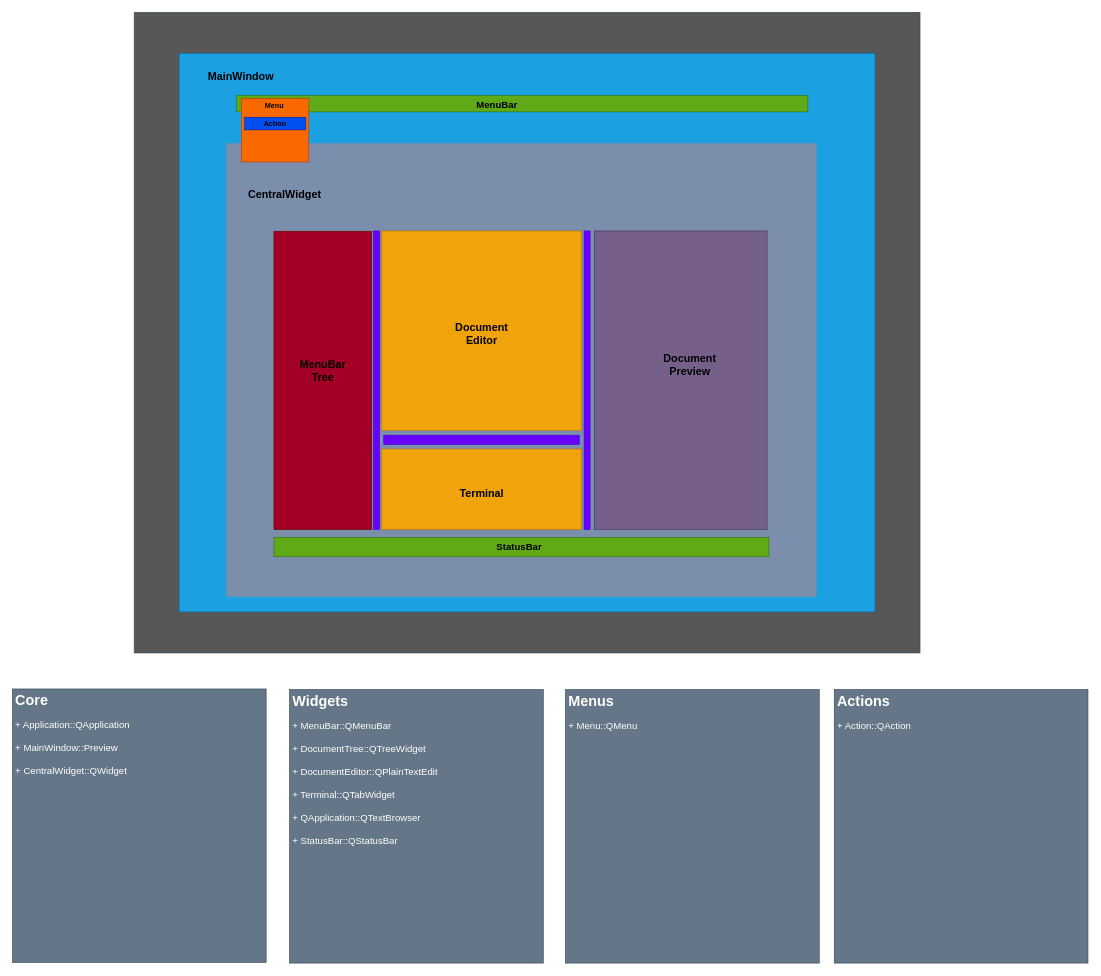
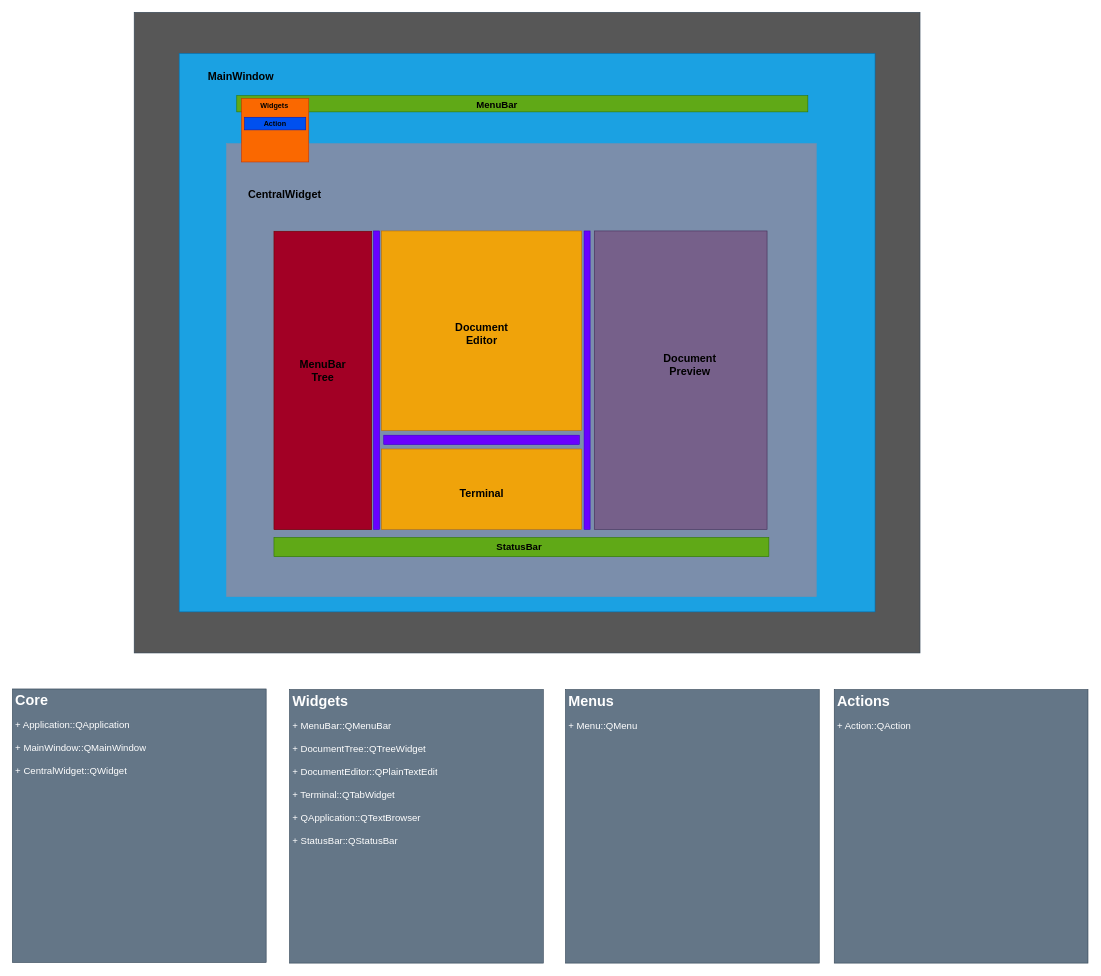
  <mxCell id="0" />
  <mxCell id="1" parent="0" />
  <mxCell id="2" value="" style="group" parent="1" vertex="1" connectable="0"><mxGeometry x="223" y="20" width="1310" height="1068" as="geometry" /></mxCell>
  <mxCell id="3" value="" style="rounded=0;whiteSpace=wrap;html=1;fillColor=#575757;fontColor=#ffffff;strokeColor=#314354;" parent="2" vertex="1"><mxGeometry width="1310" height="1068" as="geometry" /></mxCell>
  <mxCell id="4" value="" style="group" parent="2" vertex="1" connectable="0"><mxGeometry x="75" y="68.5" width="1160" height="931" as="geometry" /></mxCell>
  <mxCell id="5" value="" style="rounded=0;whiteSpace=wrap;html=1;fillColor=#1ba1e2;fontColor=#ffffff;strokeColor=#006EAF;" parent="4" vertex="1"><mxGeometry width="1160" height="931" as="geometry" /></mxCell>
  <mxCell id="6" value="&lt;font style=&quot;font-size: 18px;&quot;&gt;&lt;b&gt;MainWindow&lt;/b&gt;&lt;/font&gt;" style="text;html=1;strokeColor=none;fillColor=none;align=center;verticalAlign=middle;whiteSpace=wrap;rounded=0;" parent="4" vertex="1"><mxGeometry x="33" y="22" width="140" height="33" as="geometry" /></mxCell>
  <mxCell id="7" value="" style="group" parent="4" vertex="1" connectable="0"><mxGeometry x="79" y="150.5" width="983" height="755" as="geometry" /></mxCell>
  <mxCell id="8" value="" style="group" parent="7" vertex="1" connectable="0"><mxGeometry width="983" height="755" as="geometry" /></mxCell>
  <mxCell id="9" value="" style="rounded=0;whiteSpace=wrap;html=1;fillColor=#7B8EAB;strokeColor=#7B8EAB;" parent="8" vertex="1"><mxGeometry width="983" height="755" as="geometry" /></mxCell>
  <mxCell id="10" value="&lt;font style=&quot;font-size: 18px;&quot;&gt;&lt;b&gt;CentralWidget&lt;/b&gt;&lt;/font&gt;" style="text;html=1;strokeColor=none;fillColor=none;align=center;verticalAlign=middle;whiteSpace=wrap;rounded=0;" parent="8" vertex="1"><mxGeometry x="27.995" y="69.003" width="138.451" height="32.315" as="geometry" /></mxCell>
  <mxCell id="11" value="" style="rounded=0;whiteSpace=wrap;html=1;fillColor=#a20025;fontColor=#ffffff;strokeColor=#6F0000;" parent="8" vertex="1"><mxGeometry x="79" y="146" width="163" height="497.5" as="geometry" /></mxCell>
  <mxCell id="12" value="&lt;font style=&quot;font-size: 18px;&quot;&gt;&lt;b&gt;MenuBar Tree&lt;/b&gt;&lt;/font&gt;" style="text;html=1;strokeColor=none;fillColor=none;align=center;verticalAlign=middle;whiteSpace=wrap;rounded=0;" parent="8" vertex="1"><mxGeometry x="107" y="353" width="107" height="51" as="geometry" /></mxCell>
  <mxCell id="13" value="" style="rounded=0;whiteSpace=wrap;html=1;fillColor=#6a00ff;fontColor=#ffffff;strokeColor=#3700CC;" parent="8" vertex="1"><mxGeometry x="245" y="145.5" width="10" height="497.5" as="geometry" /></mxCell>
  <mxCell id="14" value="" style="rounded=0;whiteSpace=wrap;html=1;fillColor=#f0a30a;fontColor=#000000;strokeColor=#BD7000;" parent="8" vertex="1"><mxGeometry x="258" y="145.5" width="334" height="332.5" as="geometry" /></mxCell>
  <mxCell id="15" value="&lt;font style=&quot;font-size: 18px;&quot;&gt;&lt;b&gt;Document Editor&lt;/b&gt;&lt;/font&gt;" style="text;html=1;strokeColor=none;fillColor=none;align=center;verticalAlign=middle;whiteSpace=wrap;rounded=0;" parent="8" vertex="1"><mxGeometry x="370.5" y="283" width="109" height="70" as="geometry" /></mxCell>
  <mxCell id="16" value="" style="rounded=0;whiteSpace=wrap;html=1;fillColor=#6a00ff;fontColor=#ffffff;strokeColor=#3700CC;" parent="8" vertex="1"><mxGeometry x="596" y="145.5" width="10" height="497.5" as="geometry" /></mxCell>
  <mxCell id="17" value="" style="rounded=0;whiteSpace=wrap;html=1;fillColor=#76608a;fontColor=#ffffff;strokeColor=#432D57;" parent="8" vertex="1"><mxGeometry x="613" y="145.5" width="288" height="497.5" as="geometry" /></mxCell>
  <mxCell id="18" value="&lt;font style=&quot;font-size: 18px;&quot;&gt;&lt;b&gt;Document Preview&lt;/b&gt;&lt;/font&gt;" style="text;html=1;strokeColor=none;fillColor=none;align=center;verticalAlign=middle;whiteSpace=wrap;rounded=0;" parent="8" vertex="1"><mxGeometry x="711.5" y="325.5" width="121" height="87" as="geometry" /></mxCell>
  <mxCell id="19" value="" style="rounded=0;whiteSpace=wrap;html=1;fillColor=#60a917;fontColor=#ffffff;strokeColor=#2D7600;" parent="8" vertex="1"><mxGeometry x="79" y="656.5" width="825" height="32" as="geometry" /></mxCell>
  <mxCell id="20" value="&lt;font style=&quot;font-size: 16px;&quot;&gt;&lt;b&gt;StatusBar&lt;/b&gt;&lt;/font&gt;" style="text;html=1;strokeColor=none;fillColor=none;align=center;verticalAlign=middle;whiteSpace=wrap;rounded=0;" parent="8" vertex="1"><mxGeometry x="441" y="656.5" width="94" height="30" as="geometry" /></mxCell>
  <mxCell id="21" value="" style="rounded=0;whiteSpace=wrap;html=1;fillColor=#f0a30a;fontColor=#000000;strokeColor=#BD7000;" parent="8" vertex="1"><mxGeometry x="258" y="509" width="334" height="134" as="geometry" /></mxCell>
  <mxCell id="22" value="&lt;font style=&quot;font-size: 18px;&quot;&gt;&lt;b&gt;Terminal&lt;/b&gt;&lt;/font&gt;" style="text;html=1;strokeColor=none;fillColor=none;align=center;verticalAlign=middle;whiteSpace=wrap;rounded=0;" parent="8" vertex="1"><mxGeometry x="370.5" y="548.5" width="109" height="70" as="geometry" /></mxCell>
  <mxCell id="23" value="" style="rounded=0;whiteSpace=wrap;html=1;fillColor=#6a00ff;fontColor=#ffffff;strokeColor=#3700CC;" parent="8" vertex="1"><mxGeometry x="262" y="486" width="326" height="15.5" as="geometry" /></mxCell>
  <mxCell id="24" value="" style="rounded=0;whiteSpace=wrap;html=1;fillColor=#60a917;fontColor=#ffffff;strokeColor=#2D7600;" parent="4" vertex="1"><mxGeometry x="96" y="70.5" width="952" height="27" as="geometry" /></mxCell>
  <mxCell id="25" value="" style="rounded=0;whiteSpace=wrap;html=1;fillColor=#fa6800;fontColor=#000000;strokeColor=#C73500;" parent="4" vertex="1"><mxGeometry x="104" y="75.5" width="112" height="105.5" as="geometry" /></mxCell>
  <mxCell id="26" value="" style="rounded=0;whiteSpace=wrap;html=1;fillColor=#0050ef;fontColor=#ffffff;strokeColor=#001DBC;" parent="4" vertex="1"><mxGeometry x="109" y="106.5" width="102" height="21" as="geometry" /></mxCell>
  <mxCell id="27" value="&lt;b&gt;Action&lt;/b&gt;" style="text;html=1;strokeColor=none;fillColor=none;align=center;verticalAlign=middle;whiteSpace=wrap;rounded=0;" parent="4" vertex="1"><mxGeometry x="130" y="102" width="60" height="30" as="geometry" /></mxCell>
- <mxCell id="28" value="&lt;b&gt;Menu&lt;/b&gt;" style="text;html=1;strokeColor=none;fillColor=none;align=center;verticalAlign=middle;whiteSpace=wrap;rounded=0;" parent="4" vertex="1"><mxGeometry x="129" y="77.5" width="60" height="20" as="geometry" /></mxCell>
+ <mxCell id="28" value="&lt;b&gt;Widgets&lt;/b&gt;" style="text;html=1;strokeColor=none;fillColor=none;align=center;verticalAlign=middle;whiteSpace=wrap;rounded=0;" parent="4" vertex="1"><mxGeometry x="129" y="77.5" width="60" height="20" as="geometry" /></mxCell>
  <mxCell id="29" value="&lt;font style=&quot;font-size: 16px;&quot;&gt;&lt;b&gt;MenuBar&lt;/b&gt;&lt;/font&gt;" style="text;html=1;strokeColor=none;fillColor=none;align=center;verticalAlign=middle;whiteSpace=wrap;rounded=0;" parent="4" vertex="1"><mxGeometry x="483" y="70.5" width="94" height="30" as="geometry" /></mxCell>
- <mxCell id="30" value="&lt;h1&gt;Core&lt;/h1&gt;&lt;div style=&quot;font-size: 16px;&quot;&gt;&lt;font style=&quot;font-size: 16px;&quot;&gt;+ Application::QApplication&lt;/font&gt;&lt;/div&gt;&lt;div style=&quot;font-size: 16px;&quot;&gt;&lt;font style=&quot;font-size: 16px;&quot;&gt;&lt;br&gt;&lt;/font&gt;&lt;/div&gt;&lt;div style=&quot;font-size: 16px;&quot;&gt;&lt;font style=&quot;font-size: 16px;&quot;&gt;+ MainWindow::Preview&lt;/font&gt;&lt;/div&gt;&lt;div style=&quot;font-size: 16px;&quot;&gt;&lt;font style=&quot;font-size: 16px;&quot;&gt;&lt;br&gt;&lt;/font&gt;&lt;/div&gt;&lt;div style=&quot;font-size: 16px;&quot;&gt;&lt;span style=&quot;background-color: initial;&quot;&gt;+ CentralWidget::QWidget&lt;/span&gt;&lt;br&gt;&lt;/div&gt;&lt;div&gt;&lt;br&gt;&lt;/div&gt;" style="text;html=1;strokeColor=#314354;fillColor=#647687;spacing=5;spacingTop=-20;whiteSpace=wrap;overflow=hidden;rounded=0;fontColor=#ffffff;" parent="1" vertex="1"><mxGeometry x="20" y="1148" width="423" height="456" as="geometry" /></mxCell>
+ <mxCell id="30" value="&lt;h1&gt;Core&lt;/h1&gt;&lt;div style=&quot;font-size: 16px;&quot;&gt;&lt;font style=&quot;font-size: 16px;&quot;&gt;+ Application::QApplication&lt;/font&gt;&lt;/div&gt;&lt;div style=&quot;font-size: 16px;&quot;&gt;&lt;font style=&quot;font-size: 16px;&quot;&gt;&lt;br&gt;&lt;/font&gt;&lt;/div&gt;&lt;div style=&quot;font-size: 16px;&quot;&gt;&lt;font style=&quot;font-size: 16px;&quot;&gt;+ MainWindow::QMainWindow&lt;/font&gt;&lt;/div&gt;&lt;div style=&quot;font-size: 16px;&quot;&gt;&lt;font style=&quot;font-size: 16px;&quot;&gt;&lt;br&gt;&lt;/font&gt;&lt;/div&gt;&lt;div style=&quot;font-size: 16px;&quot;&gt;&lt;span style=&quot;background-color: initial;&quot;&gt;+ CentralWidget::QWidget&lt;/span&gt;&lt;br&gt;&lt;/div&gt;&lt;div&gt;&lt;br&gt;&lt;/div&gt;" style="text;html=1;strokeColor=#314354;fillColor=#647687;spacing=5;spacingTop=-20;whiteSpace=wrap;overflow=hidden;rounded=0;fontColor=#ffffff;" parent="1" vertex="1"><mxGeometry x="20" y="1148" width="423" height="456" as="geometry" /></mxCell>
  <mxCell id="31" value="&lt;h1&gt;Widgets&lt;/h1&gt;&lt;div style=&quot;font-size: 16px;&quot;&gt;&lt;font style=&quot;font-size: 16px;&quot;&gt;+ MenuBar::QMenuBar&lt;/font&gt;&lt;/div&gt;&lt;div style=&quot;font-size: 16px;&quot;&gt;&lt;font style=&quot;font-size: 16px;&quot;&gt;&lt;br&gt;&lt;/font&gt;&lt;/div&gt;&lt;div style=&quot;font-size: 16px;&quot;&gt;&lt;font style=&quot;font-size: 16px;&quot;&gt;+ DocumentTree::QTreeWidget&lt;/font&gt;&lt;/div&gt;&lt;div style=&quot;font-size: 16px;&quot;&gt;&lt;font style=&quot;font-size: 16px;&quot;&gt;&lt;br&gt;&lt;/font&gt;&lt;/div&gt;&lt;div style=&quot;font-size: 16px;&quot;&gt;&lt;font style=&quot;font-size: 16px;&quot;&gt;+ DocumentEditor::QPlainTextEdit&lt;/font&gt;&lt;/div&gt;&lt;div style=&quot;font-size: 16px;&quot;&gt;&lt;font style=&quot;font-size: 16px;&quot;&gt;&lt;br&gt;&lt;/font&gt;&lt;/div&gt;&lt;div style=&quot;font-size: 16px;&quot;&gt;&lt;font style=&quot;font-size: 16px;&quot;&gt;+ Terminal::QTabWidget&lt;/font&gt;&lt;/div&gt;&lt;div style=&quot;font-size: 16px;&quot;&gt;&lt;font style=&quot;font-size: 16px;&quot;&gt;&lt;br&gt;&lt;/font&gt;&lt;/div&gt;&lt;div style=&quot;font-size: 16px;&quot;&gt;&lt;font style=&quot;font-size: 16px;&quot;&gt;+ QApplication::QTextBrowser&lt;/font&gt;&lt;/div&gt;&lt;div style=&quot;font-size: 16px;&quot;&gt;&lt;font style=&quot;font-size: 16px;&quot;&gt;&lt;br&gt;&lt;/font&gt;&lt;/div&gt;&lt;div style=&quot;font-size: 16px;&quot;&gt;&lt;font style=&quot;font-size: 16px;&quot;&gt;+ StatusBar::QStatusBar&lt;/font&gt;&lt;/div&gt;&lt;div&gt;&lt;br&gt;&lt;/div&gt;" style="text;html=1;strokeColor=#314354;fillColor=#647687;spacing=5;spacingTop=-20;whiteSpace=wrap;overflow=hidden;rounded=0;fontColor=#ffffff;" parent="1" vertex="1"><mxGeometry x="482" y="1149" width="423" height="456" as="geometry" /></mxCell>
  <mxCell id="32" value="&lt;h1&gt;Menus&lt;/h1&gt;&lt;div style=&quot;font-size: 16px;&quot;&gt;&lt;font style=&quot;font-size: 16px;&quot;&gt;+ Menu::QMenu&lt;/font&gt;&lt;/div&gt;" style="text;html=1;strokeColor=#314354;fillColor=#647687;spacing=5;spacingTop=-20;whiteSpace=wrap;overflow=hidden;rounded=0;fontColor=#ffffff;" parent="1" vertex="1"><mxGeometry x="942" y="1149" width="423" height="456" as="geometry" /></mxCell>
  <mxCell id="33" value="&lt;h1&gt;Actions&lt;/h1&gt;&lt;div&gt;&lt;div style=&quot;font-size: 16px;&quot;&gt;+ Action::QAction&lt;/div&gt;&lt;div&gt;&lt;br&gt;&lt;/div&gt;&lt;/div&gt;" style="text;html=1;strokeColor=#314354;fillColor=#647687;spacing=5;spacingTop=-20;whiteSpace=wrap;overflow=hidden;rounded=0;fontColor=#ffffff;" parent="1" vertex="1"><mxGeometry x="1390" y="1149" width="423" height="456" as="geometry" /></mxCell>
